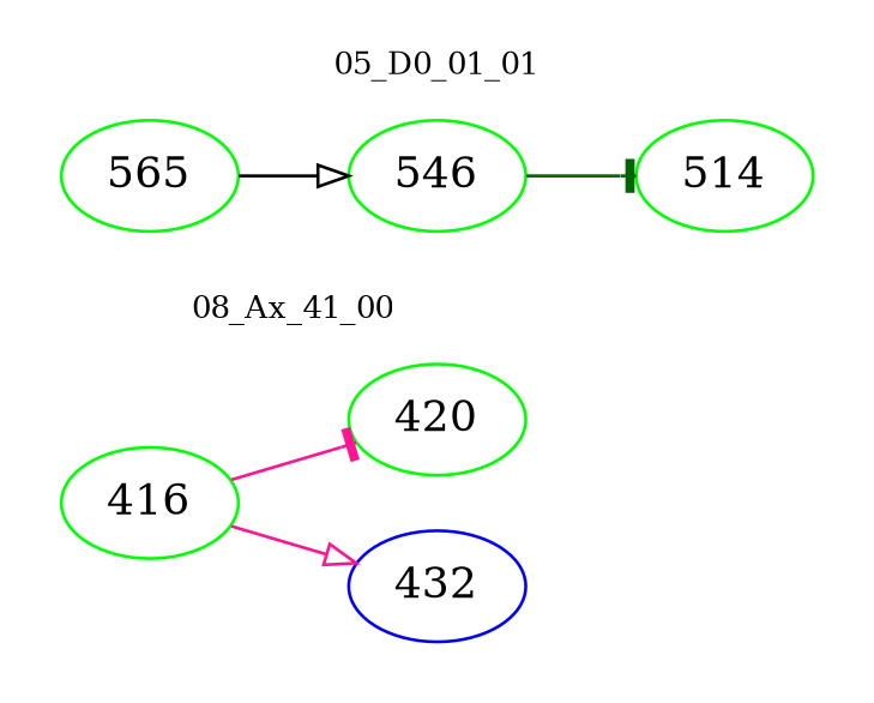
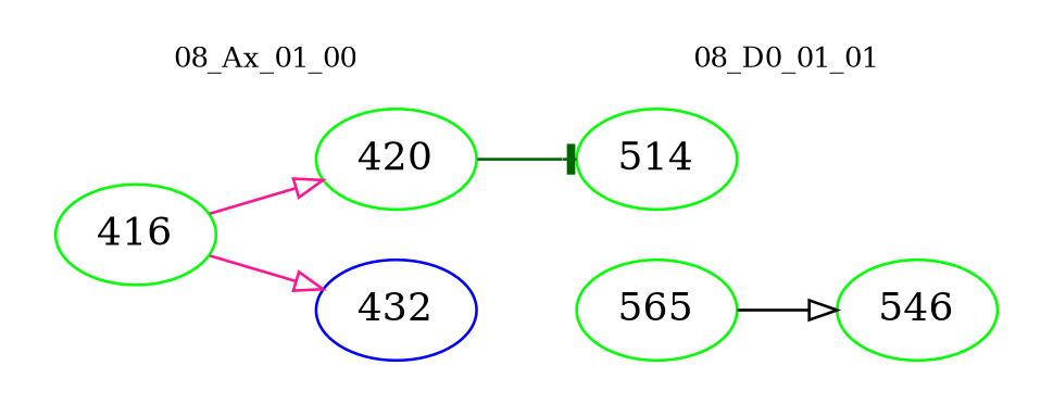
  digraph {
    rankdir=LR
    node [color=green]
    edge [arrowhead=onormal color=deeppink]
    n1 [label=416]
    n2 [color=blue label=432]
    n3 [label=420]
    n4 [label=546]
    n5 [label=514]
    n6 [label=565]
    subgraph cluster_1 {
      color=white
      fontsize=10
-     label="08_Ax_41_00"
+     label="08_Ax_01_00"
      n1
      n2
      n3
    }
    subgraph cluster_2 {
      color=white
      fontsize=10
-     label="05_D0_01_01"
+     label="08_D0_01_01"
      n4
      n5
      n6
    }
    n1 -> n2
-   n1 -> n3 [arrowhead=tee]
-   n4 -> n5 [arrowhead=tee color=darkgreen]
+   n1 -> n3
+   n3 -> n5 [arrowhead=tee color=darkgreen]
    n6 -> n4 [color=black]
  }
